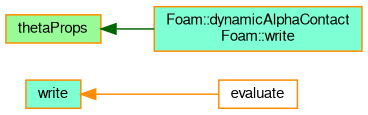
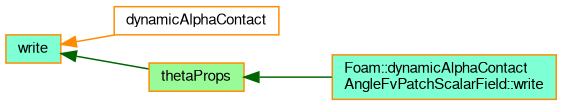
  digraph {
    rankdir=LR
    node [color=darkorange fillcolor=aquamarine fontname=FreeSans fontsize=10 shape=record style=filled]
    edge [color=darkgreen dir=back fontname=FreeSans fontsize=10 labelfontname=FreeSans labelfontsize=10 style=solid]
    n1 [fontcolor=black height=0.2 label=write width=0.4]
-   n2 [fillcolor=white height=0.2 label=evaluate width=0.4]
+   n2 [fillcolor=white height=0.2 label=dynamicAlphaContact width=0.4]
    n3 [fillcolor=palegreen height=0.2 label=thetaProps width=0.4]
-   n4 [height=0.2 label="Foam::dynamicAlphaContact\lFoam::write" width=0.4]
+   n4 [height=0.2 label="Foam::dynamicAlphaContact\lAngleFvPatchScalarField::write" width=0.4]
    n1 -> n2 [color=darkorange]
+   n1 -> n3
    n3 -> n4
  }
